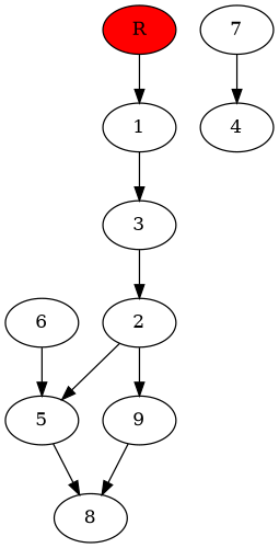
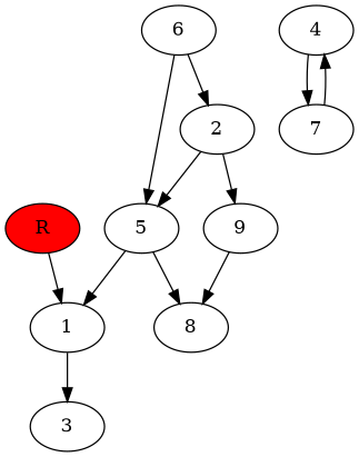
  digraph {
    1
    3
    2
    5
    9
    8
    4
    7
    6
    R [fillcolor="#ff0000" style=filled]
    1 -> 3
-   3 -> 2
+   6 -> 2
    2 -> 5
    2 -> 9
+   5 -> 1
    5 -> 8
    9 -> 8
+   4 -> 7
    7 -> 4
    6 -> 5
    R -> 1
  }
